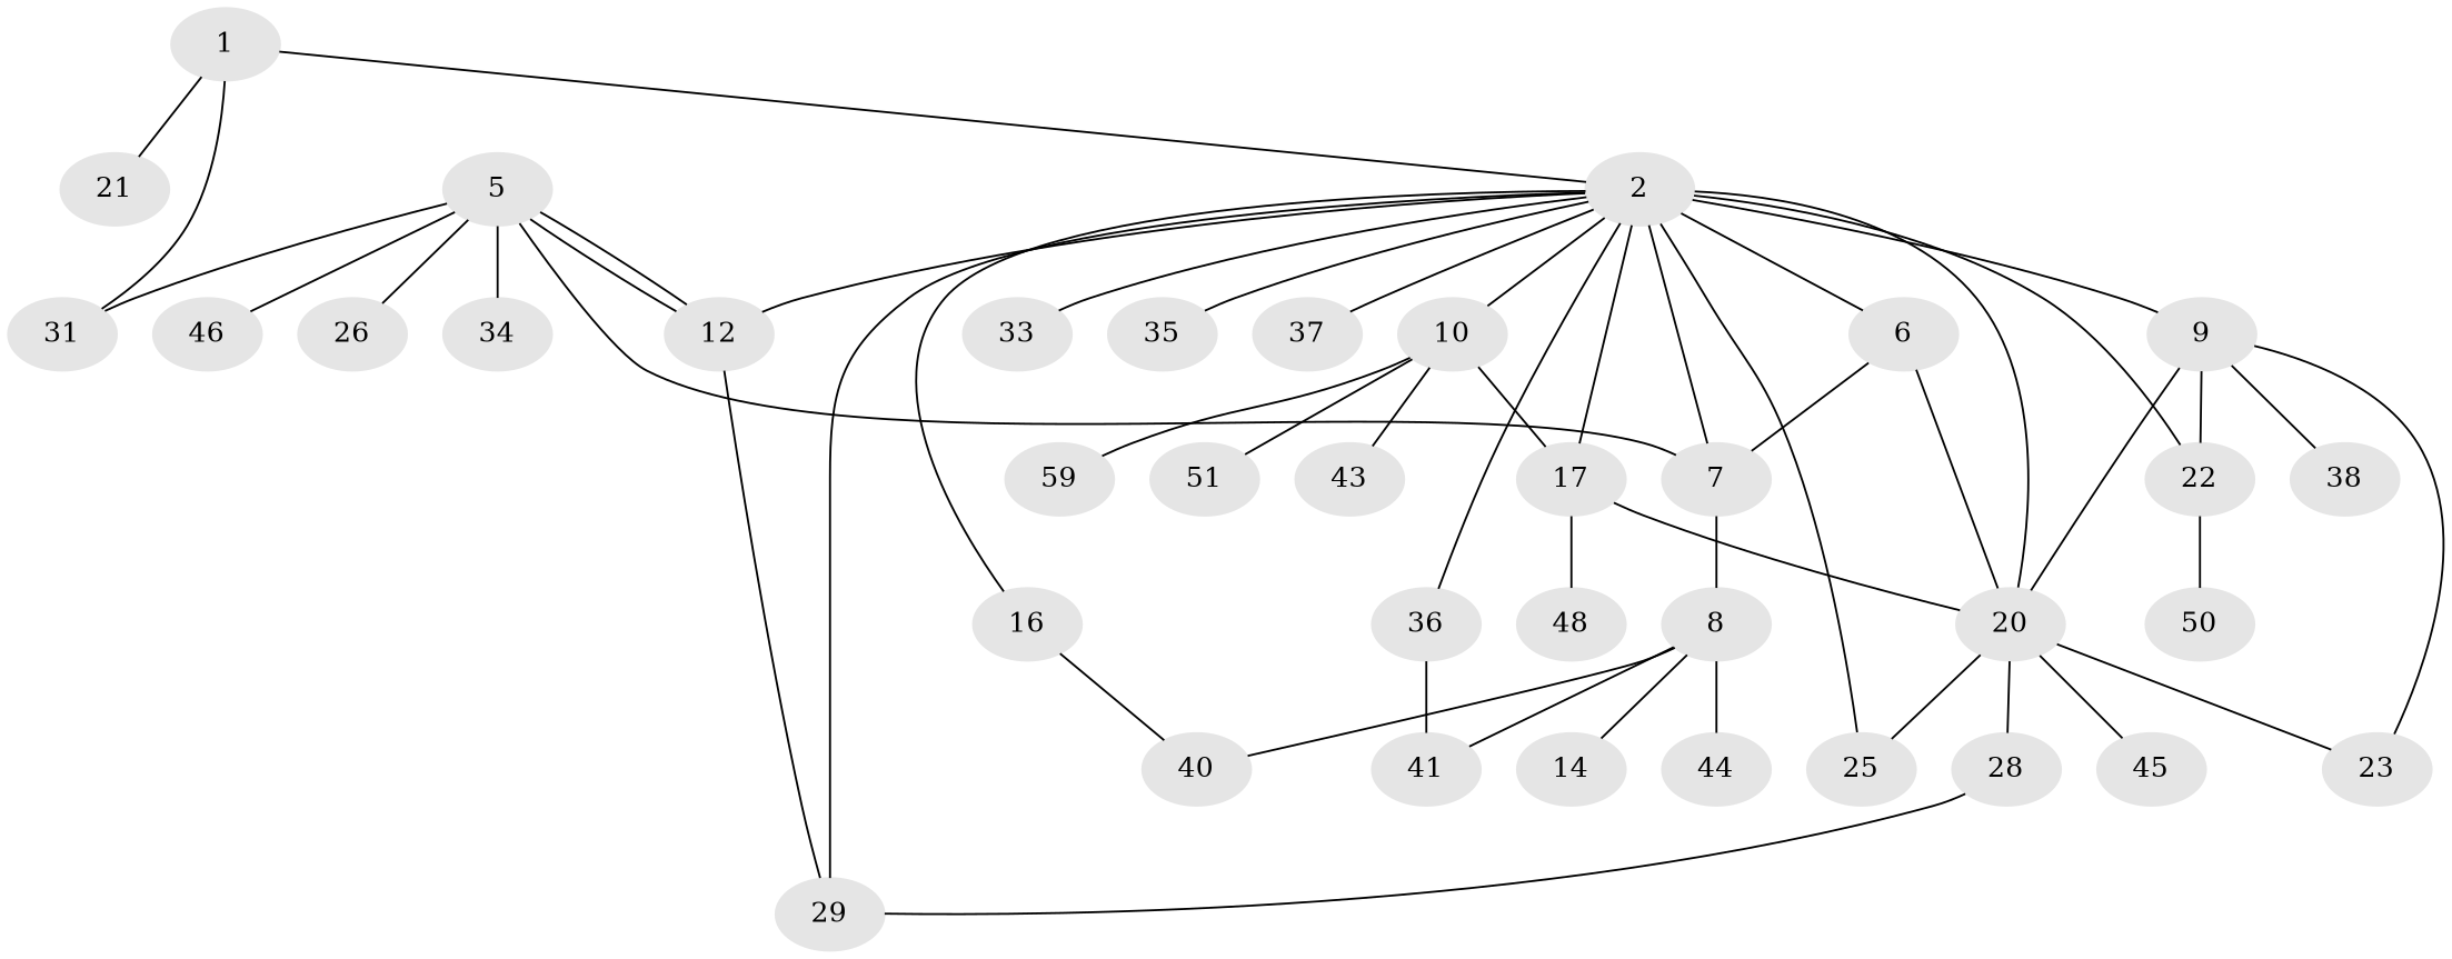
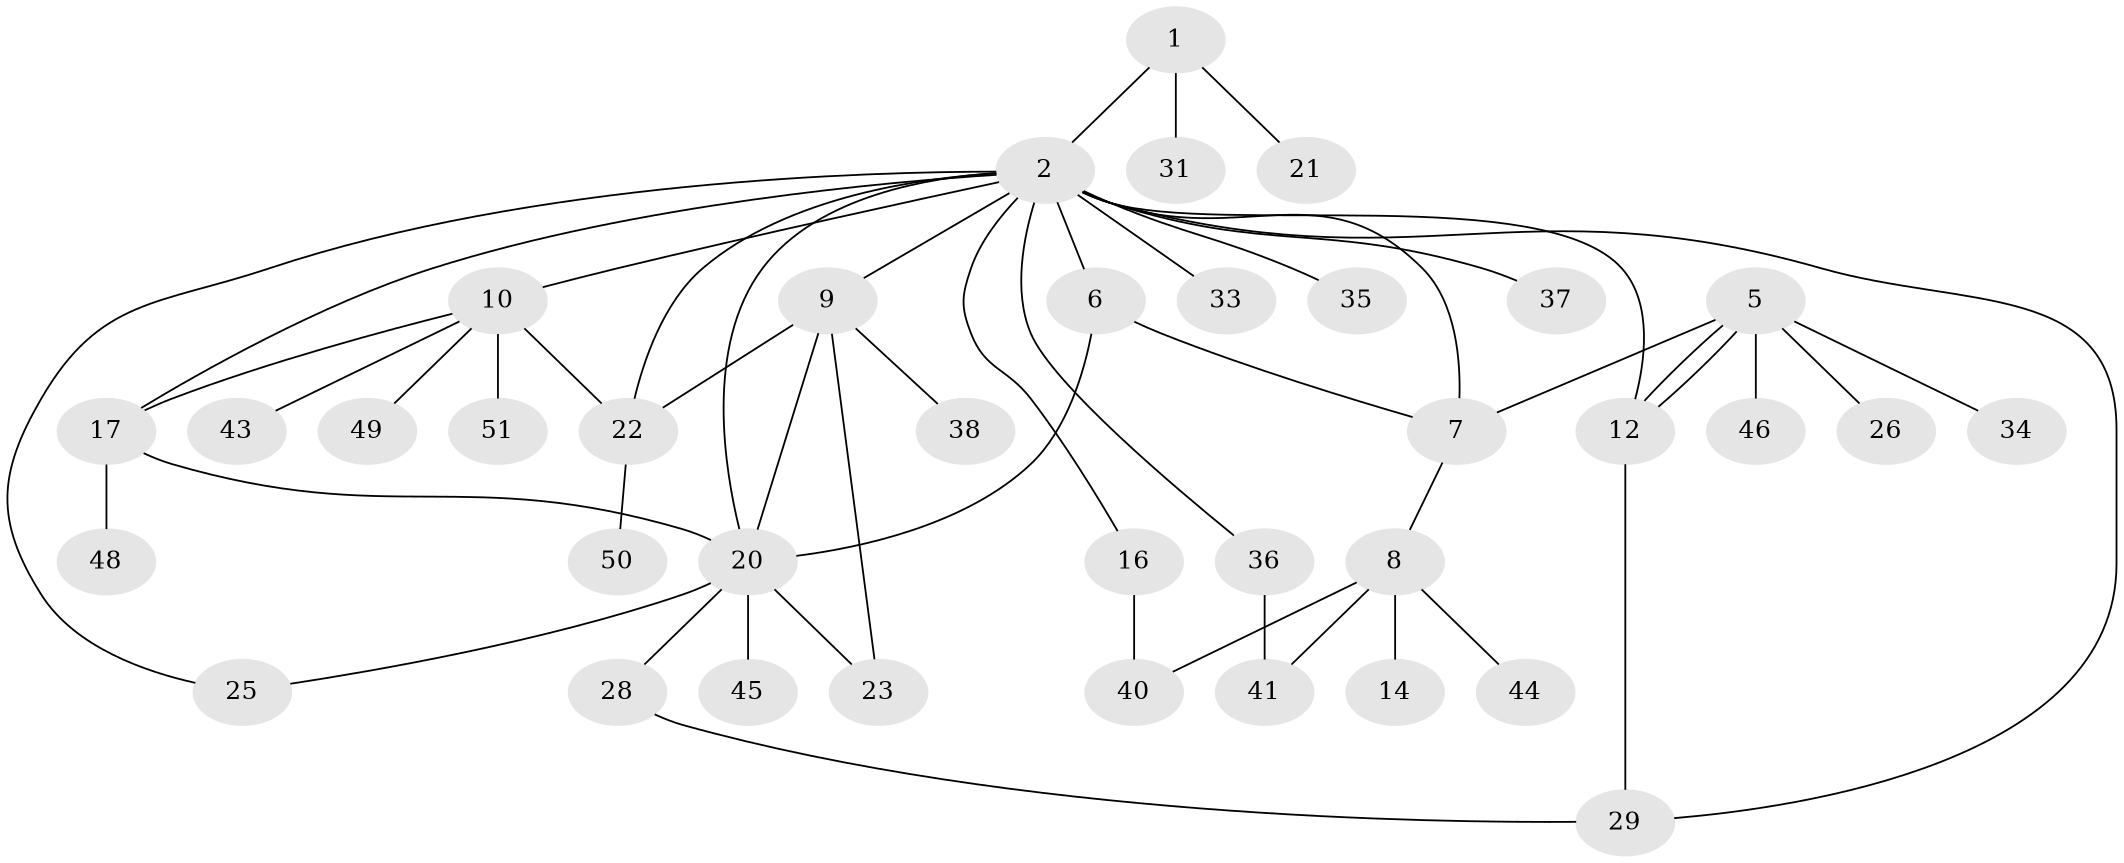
  graph {
    node [color=gray90 style=filled]
    1 [super="+4"]
    2 [super="+18"]
    n3 [label=31]
    21
    6 [super="+24"]
    7 [super="+39"]
    9 [super="+19"]
    10 [super="+13"]
    12 [super="+15"]
    16
    17
    20 [super="+30"]
    22 [super="+27"]
    25
    29
    33
    35
    36 [super="+47"]
    37
    5 [super="+31"]
    26
    34
    46
    8 [super="+42"]
    23
    38
    43
-   49 [label=59]
+   49
    51
    40
    48
    28
    45
    50
    41
    14
    44
    1 -- 2
    1 -- n3
    1 -- 21
    2 -- 6 [weight=2]
    2 -- 7 [weight=3]
    2 -- 9 [weight=2]
    2 -- 10 [weight=2]
    2 -- 12
    2 -- 16
    2 -- 17
    2 -- 20
    2 -- 22
    2 -- 25
    2 -- 29
    2 -- 33
    2 -- 35
    2 -- 36
    2 -- 37
    6 -- 7
    6 -- 20
    7 -- 8
    9 -- 20
    9 -- 22
    9 -- 23
    9 -- 38
    10 -- 17
+   10 -- 22
    10 -- 43
    10 -- 49
    10 -- 51
    12 -- 29
    16 -- 40
    17 -- 20
    17 -- 48
    20 -- 25
    20 -- 23
    20 -- 28
    20 -- 45
    22 -- 50
    36 -- 41
-   5 -- n3
    5 -- 7
    5 -- 12
    5 -- 12
    5 -- 26
    5 -- 34
    5 -- 46
    8 -- 40
    8 -- 41
    8 -- 14
    8 -- 44
    28 -- 29
  }
